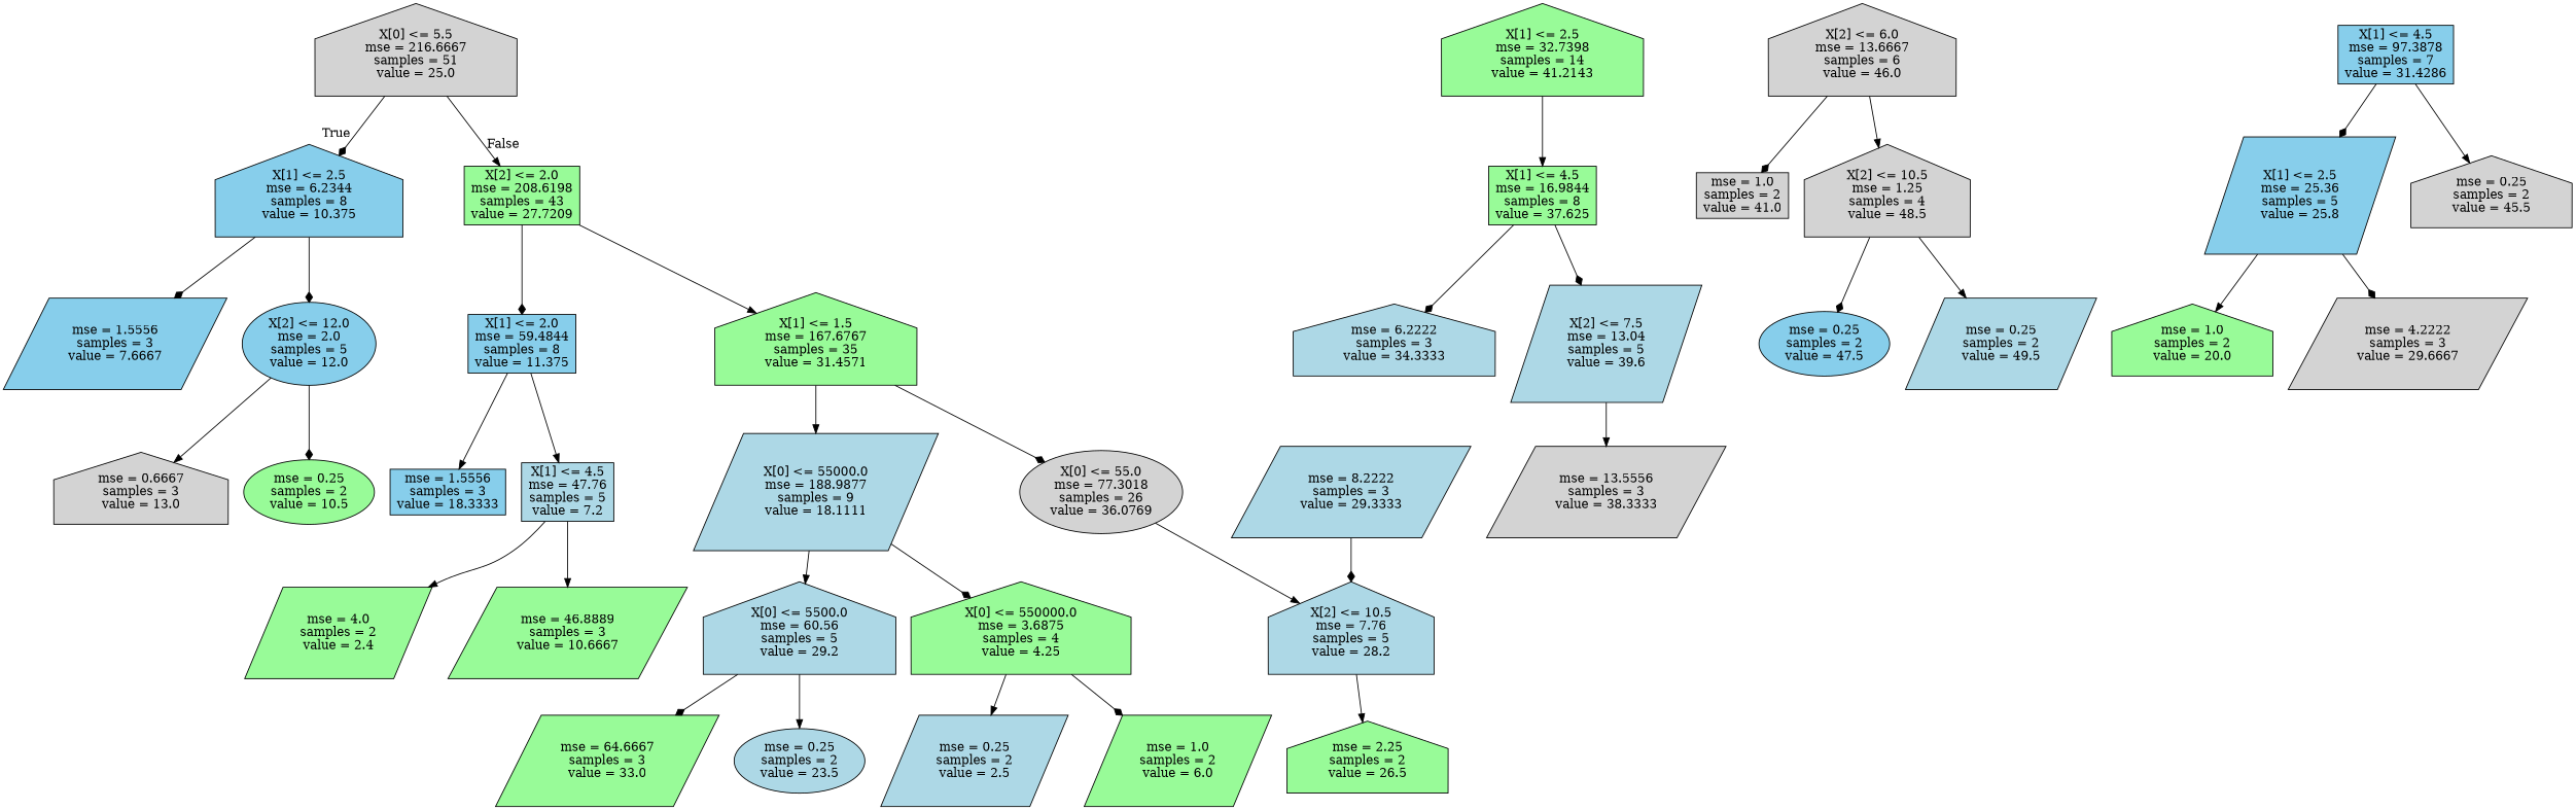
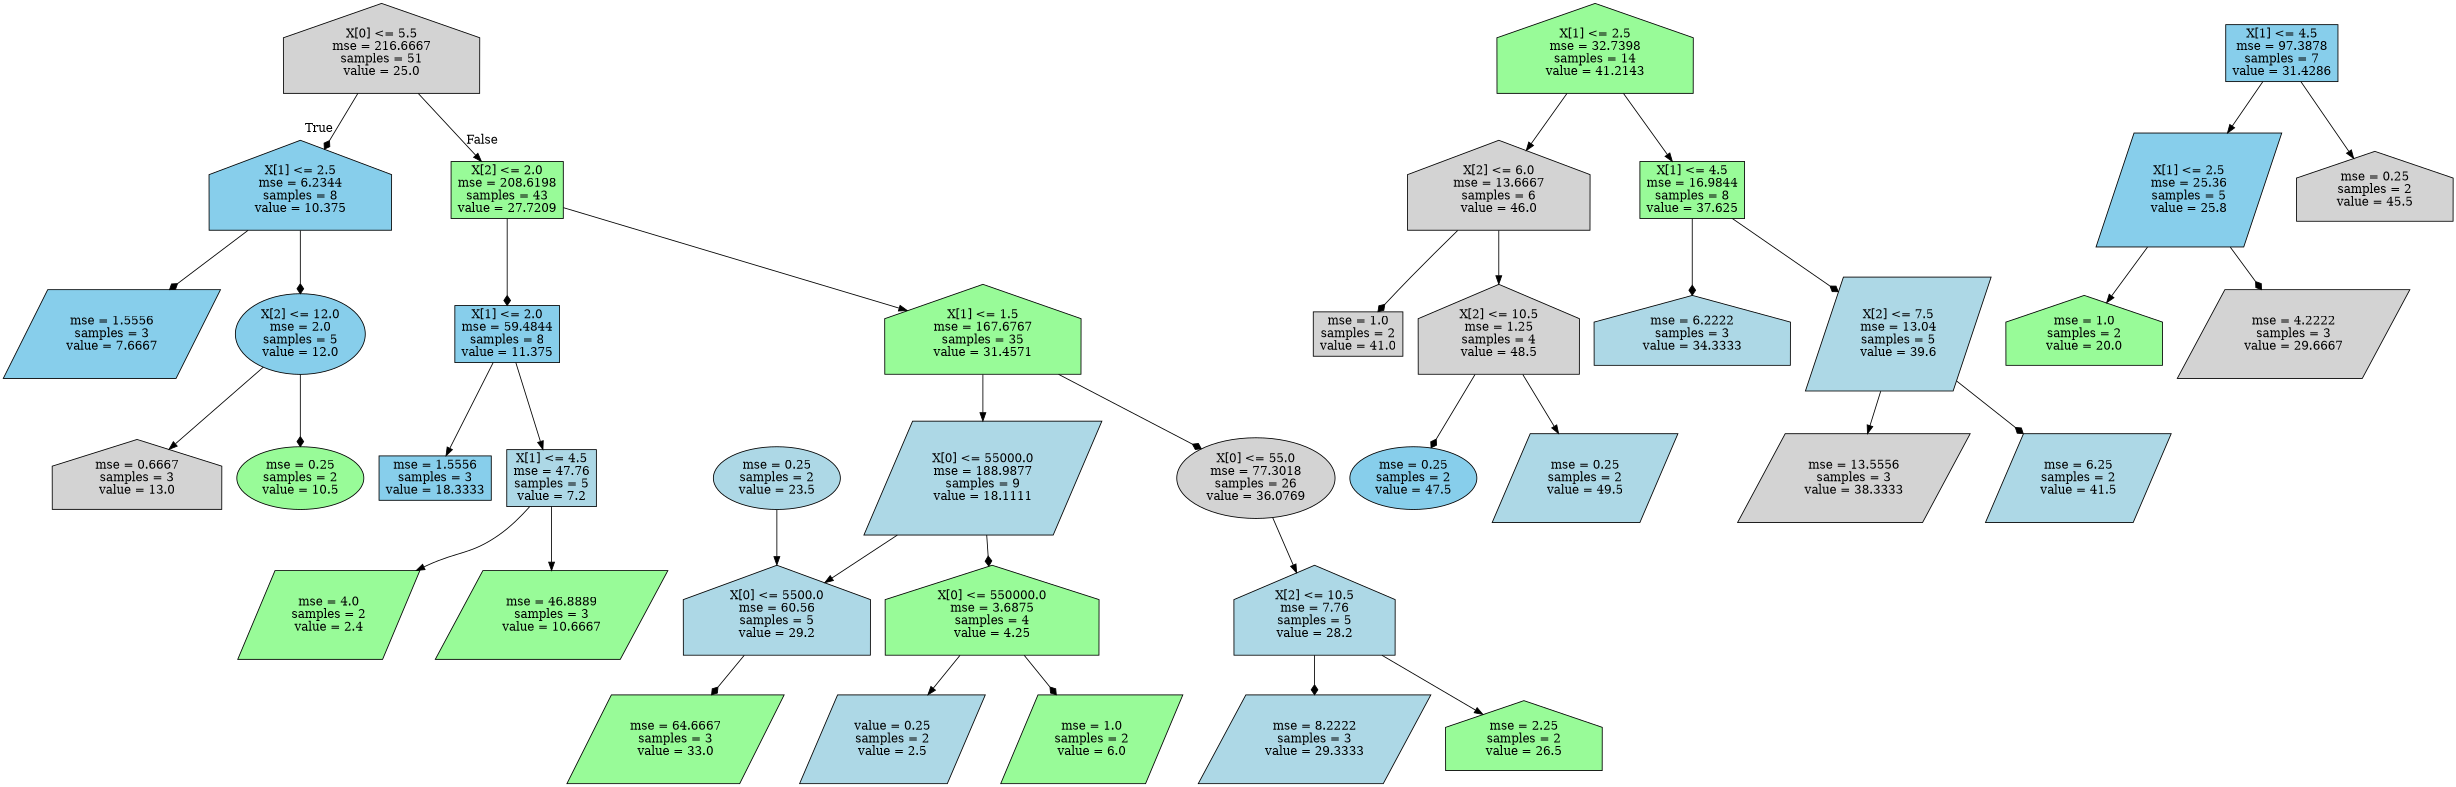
  digraph {
    node [fillcolor=palegreen shape=house style=filled]
    edge [arrowhead=normal]
    n1 [fillcolor=lightgrey label="X[0] <= 5.5\nmse = 216.6667\nsamples = 51\nvalue = 25.0"]
    n2 [fillcolor=skyblue label="X[1] <= 2.5\nmse = 6.2344\nsamples = 8\nvalue = 10.375"]
    n3 [label="X[2] <= 2.0\nmse = 208.6198\nsamples = 43\nvalue = 27.7209" shape=box]
    n4 [fillcolor=skyblue label="mse = 1.5556\nsamples = 3\nvalue = 7.6667" shape=parallelogram]
    n5 [fillcolor=skyblue label="X[2] <= 12.0\nmse = 2.0\nsamples = 5\nvalue = 12.0" shape=ellipse]
    n6 [fillcolor=skyblue label="X[1] <= 2.0\nmse = 59.4844\nsamples = 8\nvalue = 11.375" shape=box]
    n7 [label="X[1] <= 1.5\nmse = 167.6767\nsamples = 35\nvalue = 31.4571"]
    n8 [fillcolor=lightgrey label="mse = 0.6667\nsamples = 3\nvalue = 13.0"]
    n9 [label="mse = 0.25\nsamples = 2\nvalue = 10.5" shape=ellipse]
    n10 [fillcolor=skyblue label="mse = 1.5556\nsamples = 3\nvalue = 18.3333" shape=box]
    n11 [fillcolor=lightblue label="X[1] <= 4.5\nmse = 47.76\nsamples = 5\nvalue = 7.2" shape=box]
    n12 [fillcolor=lightblue label="X[0] <= 55000.0\nmse = 188.9877\nsamples = 9\nvalue = 18.1111" shape=parallelogram]
    n13 [fillcolor=lightgrey label="X[0] <= 55.0\nmse = 77.3018\nsamples = 26\nvalue = 36.0769" shape=ellipse]
    n14 [label="mse = 4.0\nsamples = 2\nvalue = 2.4" shape=parallelogram]
    n15 [label="mse = 46.8889\nsamples = 3\nvalue = 10.6667" shape=parallelogram]
    n16 [fillcolor=lightblue label="X[0] <= 5500.0\nmse = 60.56\nsamples = 5\nvalue = 29.2"]
    n17 [label="X[0] <= 550000.0\nmse = 3.6875\nsamples = 4\nvalue = 4.25"]
    n18 [fillcolor=lightblue label="X[2] <= 10.5\nmse = 7.76\nsamples = 5\nvalue = 28.2"]
    n19 [label="mse = 64.6667\nsamples = 3\nvalue = 33.0" shape=parallelogram]
    n20 [fillcolor=lightblue label="mse = 0.25\nsamples = 2\nvalue = 23.5" shape=ellipse]
-   n21 [fillcolor=lightblue label="mse = 0.25\nsamples = 2\nvalue = 2.5" shape=parallelogram]
+   n21 [fillcolor=lightblue label="value = 0.25\nsamples = 2\nvalue = 2.5" shape=parallelogram]
    n22 [label="mse = 1.0\nsamples = 2\nvalue = 6.0" shape=parallelogram]
    n23 [fillcolor=lightblue label="mse = 8.2222\nsamples = 3\nvalue = 29.3333" shape=parallelogram]
    n24 [label="mse = 2.25\nsamples = 2\nvalue = 26.5"]
    n25 [label="X[1] <= 2.5\nmse = 32.7398\nsamples = 14\nvalue = 41.2143"]
    n26 [fillcolor=lightgrey label="X[2] <= 6.0\nmse = 13.6667\nsamples = 6\nvalue = 46.0"]
    n27 [label="X[1] <= 4.5\nmse = 16.9844\nsamples = 8\nvalue = 37.625" shape=box]
    n28 [fillcolor=skyblue label="X[1] <= 4.5\nmse = 97.3878\nsamples = 7\nvalue = 31.4286" shape=box]
    n29 [fillcolor=skyblue label="X[1] <= 2.5\nmse = 25.36\nsamples = 5\nvalue = 25.8" shape=parallelogram]
    n30 [fillcolor=lightgrey label="mse = 0.25\nsamples = 2\nvalue = 45.5"]
    n31 [fillcolor=lightgrey label="mse = 1.0\nsamples = 2\nvalue = 41.0" shape=box]
    n32 [fillcolor=lightgrey label="X[2] <= 10.5\nmse = 1.25\nsamples = 4\nvalue = 48.5"]
    n33 [fillcolor=lightblue label="mse = 6.2222\nsamples = 3\nvalue = 34.3333"]
    n34 [fillcolor=lightblue label="X[2] <= 7.5\nmse = 13.04\nsamples = 5\nvalue = 39.6" shape=parallelogram]
    n35 [fillcolor=skyblue label="mse = 0.25\nsamples = 2\nvalue = 47.5" shape=ellipse]
    n36 [fillcolor=lightblue label="mse = 0.25\nsamples = 2\nvalue = 49.5" shape=parallelogram]
    n37 [fillcolor=lightgrey label="mse = 13.5556\nsamples = 3\nvalue = 38.3333" shape=parallelogram]
+   n38 [fillcolor=lightblue label="mse = 6.25\nsamples = 2\nvalue = 41.5" shape=parallelogram]
    n39 [label="mse = 1.0\nsamples = 2\nvalue = 20.0"]
    n40 [fillcolor=lightgrey label="mse = 4.2222\nsamples = 3\nvalue = 29.6667" shape=parallelogram]
    n1 -> n2 [arrowhead=diamond headlabel=True labelangle=45 labeldistance=2.5]
    n1 -> n3 [headlabel=False labelangle=-45 labeldistance=2.5]
    n2 -> n4 [arrowhead=diamond]
    n2 -> n5 [arrowhead=diamond]
    n3 -> n6 [arrowhead=diamond]
    n3 -> n7
    n5 -> n8
    n5 -> n9 [arrowhead=diamond]
    n6 -> n10
    n6 -> n11
    n7 -> n12
    n7 -> n13 [arrowhead=diamond]
    n11 -> n14
    n11 -> n15
    n12 -> n16
    n12 -> n17 [arrowhead=diamond]
    n13 -> n18
    n16 -> n19 [arrowhead=diamond]
-   n16 -> n20
+   n20 -> n16
    n17 -> n21
    n17 -> n22 [arrowhead=diamond]
-   n23 -> n18 [arrowhead=diamond]
+   n18 -> n23 [arrowhead=diamond]
    n18 -> n24
+   n25 -> n26
    n25 -> n27
    n26 -> n31 [arrowhead=diamond]
    n26 -> n32
    n27 -> n33 [arrowhead=diamond]
    n27 -> n34 [arrowhead=diamond]
-   n28 -> n29 [arrowhead=diamond]
+   n28 -> n29
    n28 -> n30
    n29 -> n39
    n29 -> n40 [arrowhead=diamond]
    n32 -> n35 [arrowhead=diamond]
    n32 -> n36
    n34 -> n37
+   n34 -> n38 [arrowhead=diamond]
  }
